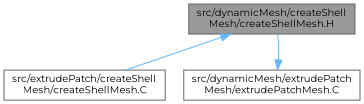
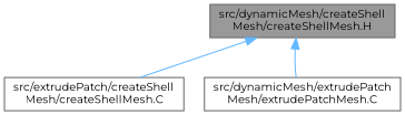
  digraph {
    fontname=Montserrat
    node [color=grey40 fillcolor=white fontname=Montserrat fontsize=10 shape=box style=filled]
    edge [color=steelblue1 dir=back fontname=Montserrat fontsize=10 labelfontname=Helvetica labelfontsize=10 style=solid]
    n1 [color=gray40 fillcolor=grey60 fontcolor=black height=0.2 label="src/dynamicMesh/createShell\lMesh/createShellMesh.H" width=0.4]
    n2 [height=0.2 label="src/extrudePatch/createShell\lMesh/createShellMesh.C" width=0.4]
    n3 [height=0.2 label="src/dynamicMesh/extrudePatch\lMesh/extrudePatchMesh.C" width=0.4]
    n1 -> n2
-   n3 -> n1
+   n1 -> n3
  }
